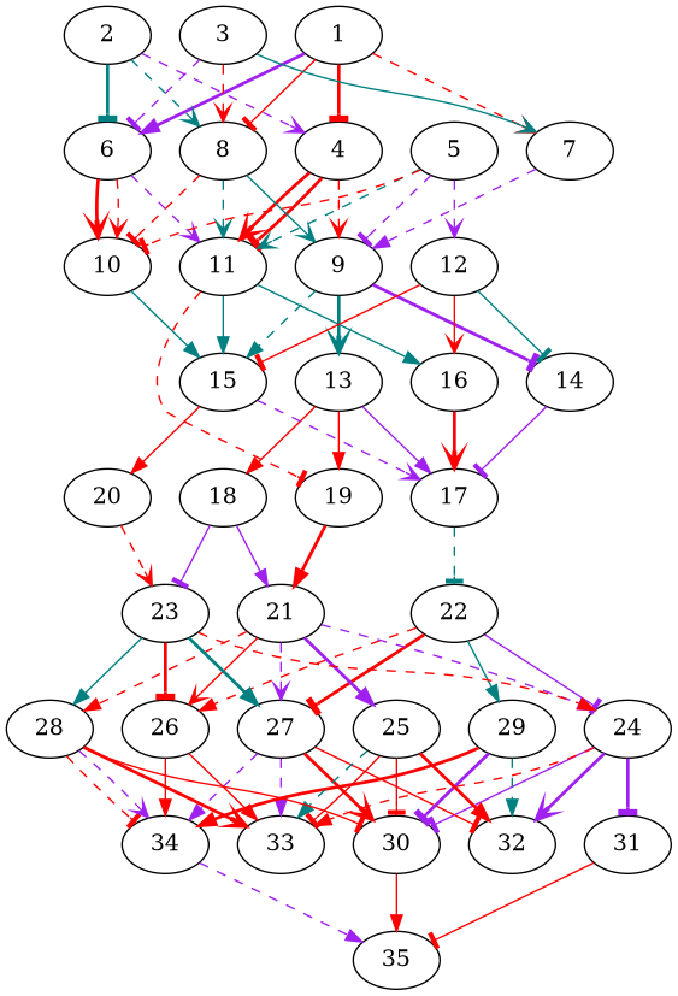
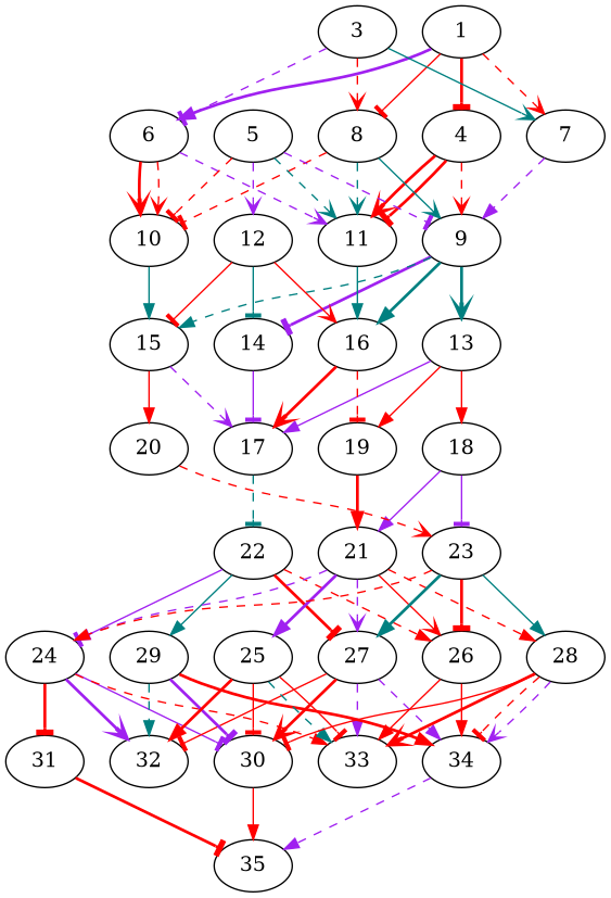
  digraph {
    node [alpha=0.13]
    edge [arrowhead=normal color=red style=dashed]
    1 [alpha=0.12 expect_size=11430912]
    4 [alpha=0.10 expect_size=34436096]
    6 [alpha=0.08 expect_size=9115648]
    7 [alpha=0.14 expect_size=8146944]
    8 [alpha=0.06 expect_size=52075520]
    9 [expect_size=24427520]
    11 [alpha=0.05 expect_size=43606016]
    5 [alpha=0.17 expect_size=8180736]
    10 [alpha=0.07 expect_size=31707136]
    12 [alpha=0.16 expect_size=24602624]
    13 [expect_size=47954944]
    14 [alpha=0.17 expect_size=32321536]
    15 [expect_size=8778752]
    16 [alpha=0.12 expect_size=49008640]
-   2 [alpha=0.10 expect_size=30019584]
    3 [expect_size=36823040]
    17 [alpha=0.12 expect_size=20938752]
    18 [alpha=0.15 expect_size=7839744]
    19 [alpha=0.05 expect_size=20834304]
    20 [alpha=0.09 expect_size=51917824]
    22 [expect_size=32403456]
    21 [alpha=0.15 expect_size=20851712]
    23 [alpha=0.03 expect_size=22401024]
    24 [alpha=0.06 expect_size=6350848]
    26 [alpha=0.16 expect_size=30231552]
    27 [alpha=0.04 expect_size=11837440]
    29 [alpha=0.06 expect_size=29863936]
    25 [alpha=0.11 expect_size=46387200]
    28 [alpha=0.10 expect_size=41255936]
    30 [alpha=0.12 expect_size=40615936]
    31 [alpha=0.14 expect_size=13889536]
    32 [alpha=0.05 expect_size=50245632]
    33 [alpha=0.14 expect_size=32904192]
    34 [alpha=0.15 expect_size=40630272]
    35 [alpha=0.16 expect_size=8246272]
    1 -> 4 [arrowhead=tee style=bold]
    1 -> 6 [color=purple style=bold]
    1 -> 7 [arrowhead=vee]
    1 -> 8 [arrowhead=tee style=solid]
    4 -> 9 [arrowhead=vee]
    4 -> 11 [arrowhead=vee style=bold]
    4 -> 11 [arrowhead=tee style=bold]
    6 -> 11 [arrowhead=vee color=purple]
    6 -> 10 [arrowhead=vee style=bold]
    6 -> 10 [arrowhead=vee]
    7 -> 9 [color=purple]
    8 -> 9 [arrowhead=vee color=teal style=solid]
    8 -> 11 [arrowhead=vee color=teal]
    8 -> 10 [arrowhead=tee]
    9 -> 13 [arrowhead=vee color=teal style=bold]
    9 -> 14 [arrowhead=tee color=purple style=bold]
    9 -> 15 [color=teal]
-   11 -> 15 [color=teal style=solid]
+   9 -> 16 [color=teal style=bold]
    11 -> 16 [color=teal style=solid]
    5 -> 9 [arrowhead=tee color=purple]
    5 -> 11 [arrowhead=vee color=teal]
    5 -> 10 [arrowhead=tee]
    5 -> 12 [arrowhead=vee color=purple]
    10 -> 15 [color=teal style=solid]
    12 -> 14 [arrowhead=tee color=teal style=solid]
    12 -> 15 [arrowhead=tee style=solid]
    12 -> 16 [arrowhead=vee style=solid]
    13 -> 17 [color=purple style=solid]
    13 -> 18 [style=solid]
    13 -> 19 [style=solid]
    14 -> 17 [arrowhead=tee color=purple style=solid]
    15 -> 17 [arrowhead=vee color=purple]
    15 -> 20 [style=solid]
    16 -> 17 [arrowhead=vee style=bold]
-   11 -> 19 [arrowhead=tee]
-   2 -> 4 [arrowhead=vee color=purple]
-   2 -> 6 [arrowhead=tee color=teal style=bold]
-   2 -> 8 [arrowhead=vee color=teal]
+   16 -> 19 [arrowhead=tee]
    3 -> 6 [arrowhead=tee color=purple]
    3 -> 7 [arrowhead=vee color=teal style=solid]
    3 -> 8 [arrowhead=vee]
    17 -> 22 [arrowhead=tee color=teal]
    18 -> 21 [color=purple style=solid]
    18 -> 23 [arrowhead=tee color=purple style=solid]
    19 -> 21 [style=bold]
    20 -> 23 [arrowhead=vee]
    22 -> 24 [arrowhead=tee color=purple style=solid]
    22 -> 26
    22 -> 27 [arrowhead=tee style=bold]
    22 -> 29 [color=teal style=solid]
    21 -> 24 [color=purple]
    21 -> 26 [arrowhead=vee style=solid]
    21 -> 27 [arrowhead=vee color=purple]
    21 -> 25 [color=purple style=bold]
    21 -> 28
    23 -> 24
    23 -> 26 [arrowhead=tee style=bold]
    23 -> 27 [color=teal style=bold]
    23 -> 28 [color=teal style=solid]
    24 -> 30 [arrowhead=tee color=purple style=solid]
-   24 -> 31 [arrowhead=tee color=purple style=bold]
+   24 -> 31 [arrowhead=tee style=bold]
    24 -> 32 [arrowhead=vee color=purple style=bold]
    24 -> 33
    26 -> 33 [style=solid]
    26 -> 34 [style=solid]
    27 -> 30 [arrowhead=vee style=bold]
    27 -> 32 [arrowhead=tee style=solid]
    27 -> 33 [color=purple]
    27 -> 34 [color=purple]
    29 -> 30 [arrowhead=tee color=purple style=bold]
    29 -> 32 [color=teal]
    29 -> 34 [style=bold]
    25 -> 30 [arrowhead=tee style=solid]
    25 -> 32 [style=bold]
    25 -> 33 [color=teal]
    25 -> 33 [arrowhead=tee style=solid]
    28 -> 30 [arrowhead=tee style=solid]
    28 -> 33 [arrowhead=vee style=bold]
    28 -> 34 [arrowhead=tee]
    28 -> 34 [arrowhead=vee color=purple]
    30 -> 35 [style=solid]
-   31 -> 35 [arrowhead=tee style=solid]
+   31 -> 35 [arrowhead=tee style=bold]
    34 -> 35 [color=purple]
  }
